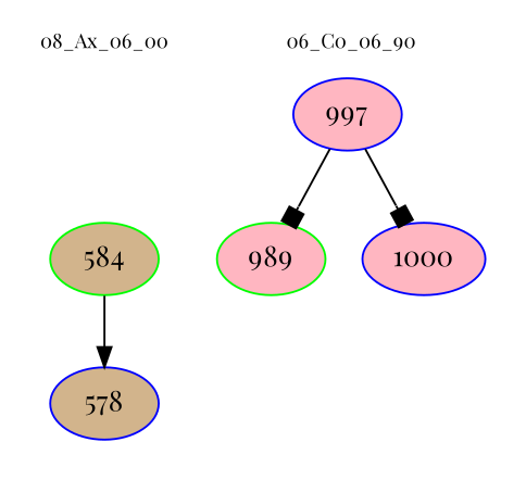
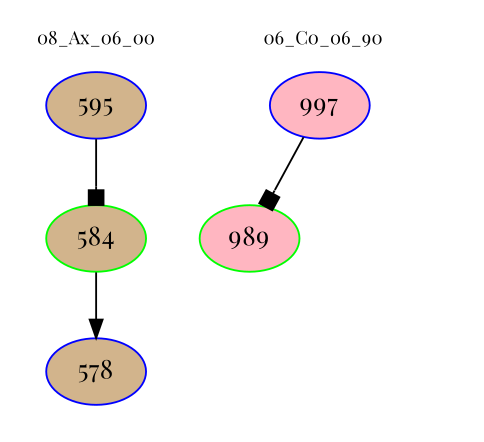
  digraph {
    fontname="Playfair Display"
    node [color=blue fillcolor=tan fontname="Playfair Display" style=filled]
    edge [arrowhead=box color=black fontname="Playfair Display"]
+   n1 [label=595]
    n2 [label=578]
    n3 [color=green label=584]
    n4 [fillcolor=lightpink label=997]
    n5 [color=green fillcolor=lightpink label=989]
-   n6 [fillcolor=lightpink label=1000]
    subgraph cluster_1 {
      color=white
      fontsize=10
      label="08_Ax_06_00"
+     n1
      n2
      n3
    }
    subgraph cluster_2 {
      color=white
      fontsize=10
      label="06_C0_06_90"
      n4
      n5
-     n6
    }
+   n1 -> n3
    n3 -> n2 [arrowhead=normal]
    n4 -> n5
-   n4 -> n6
  }
